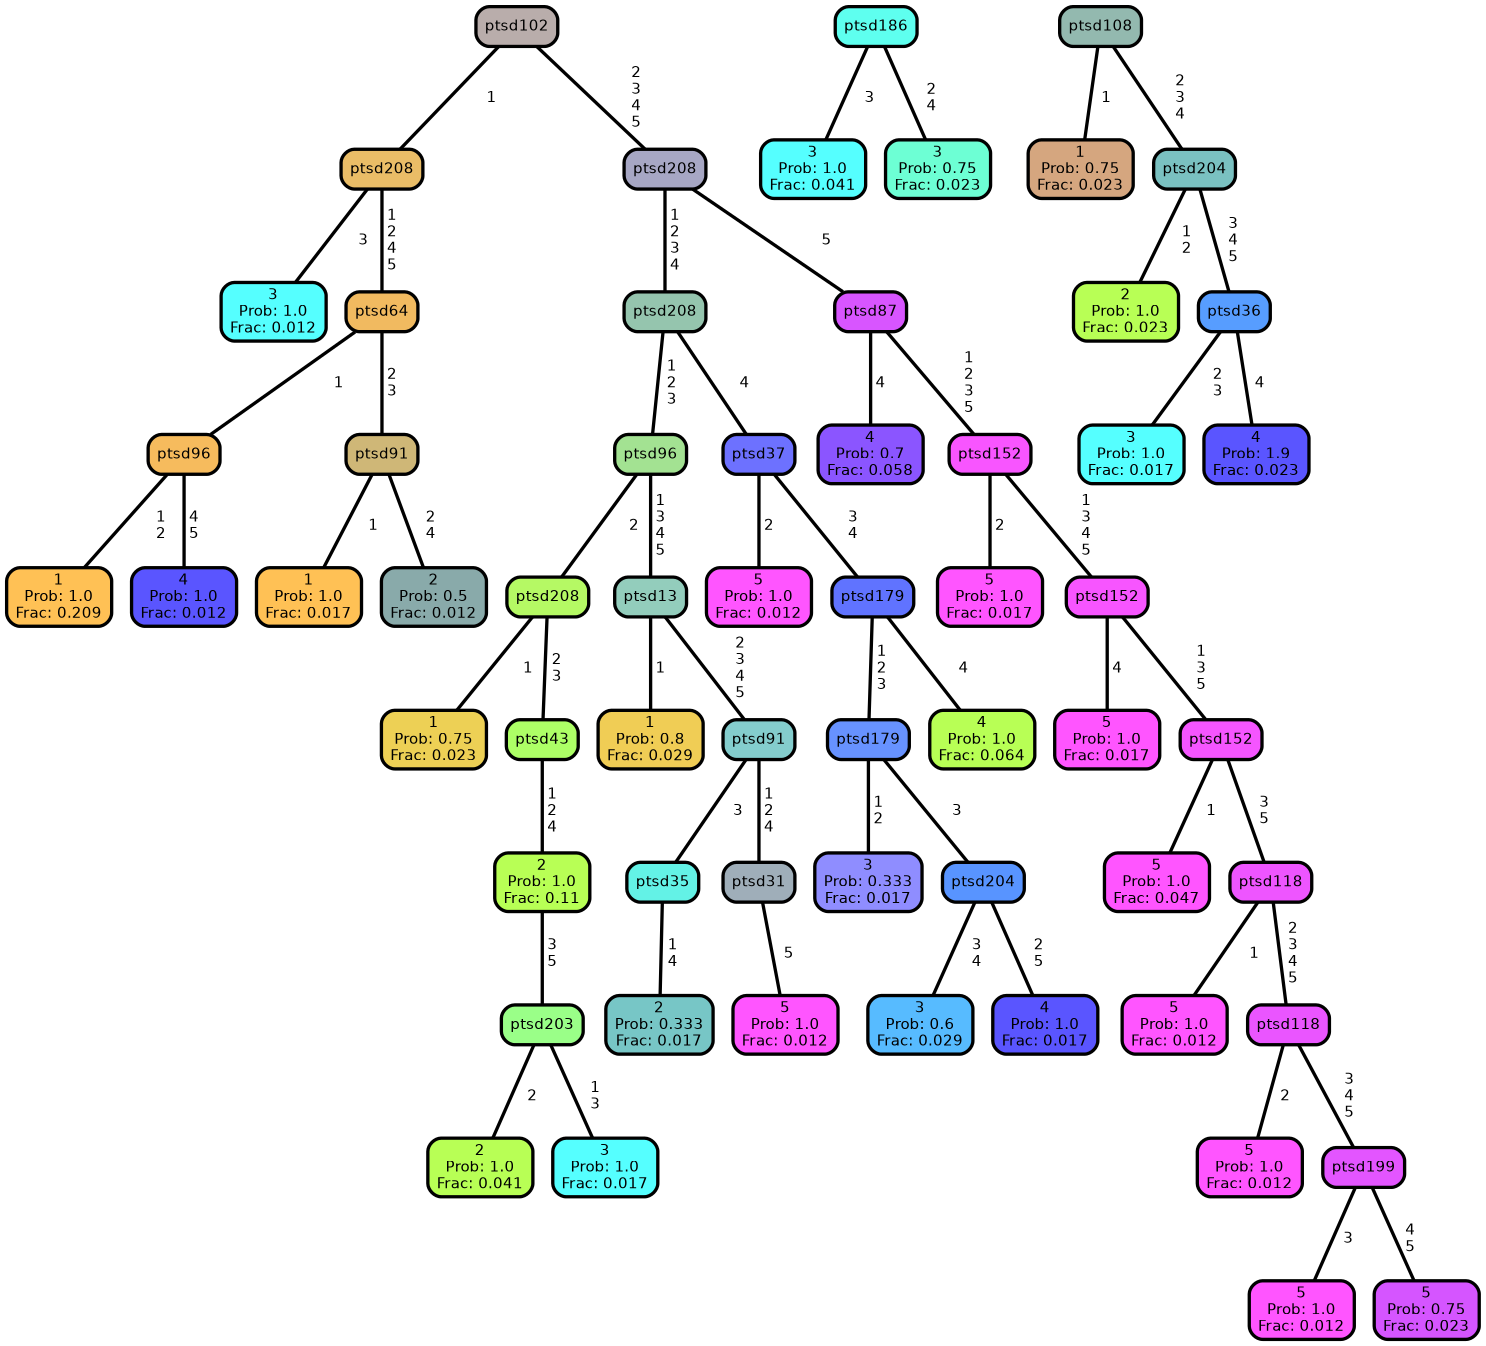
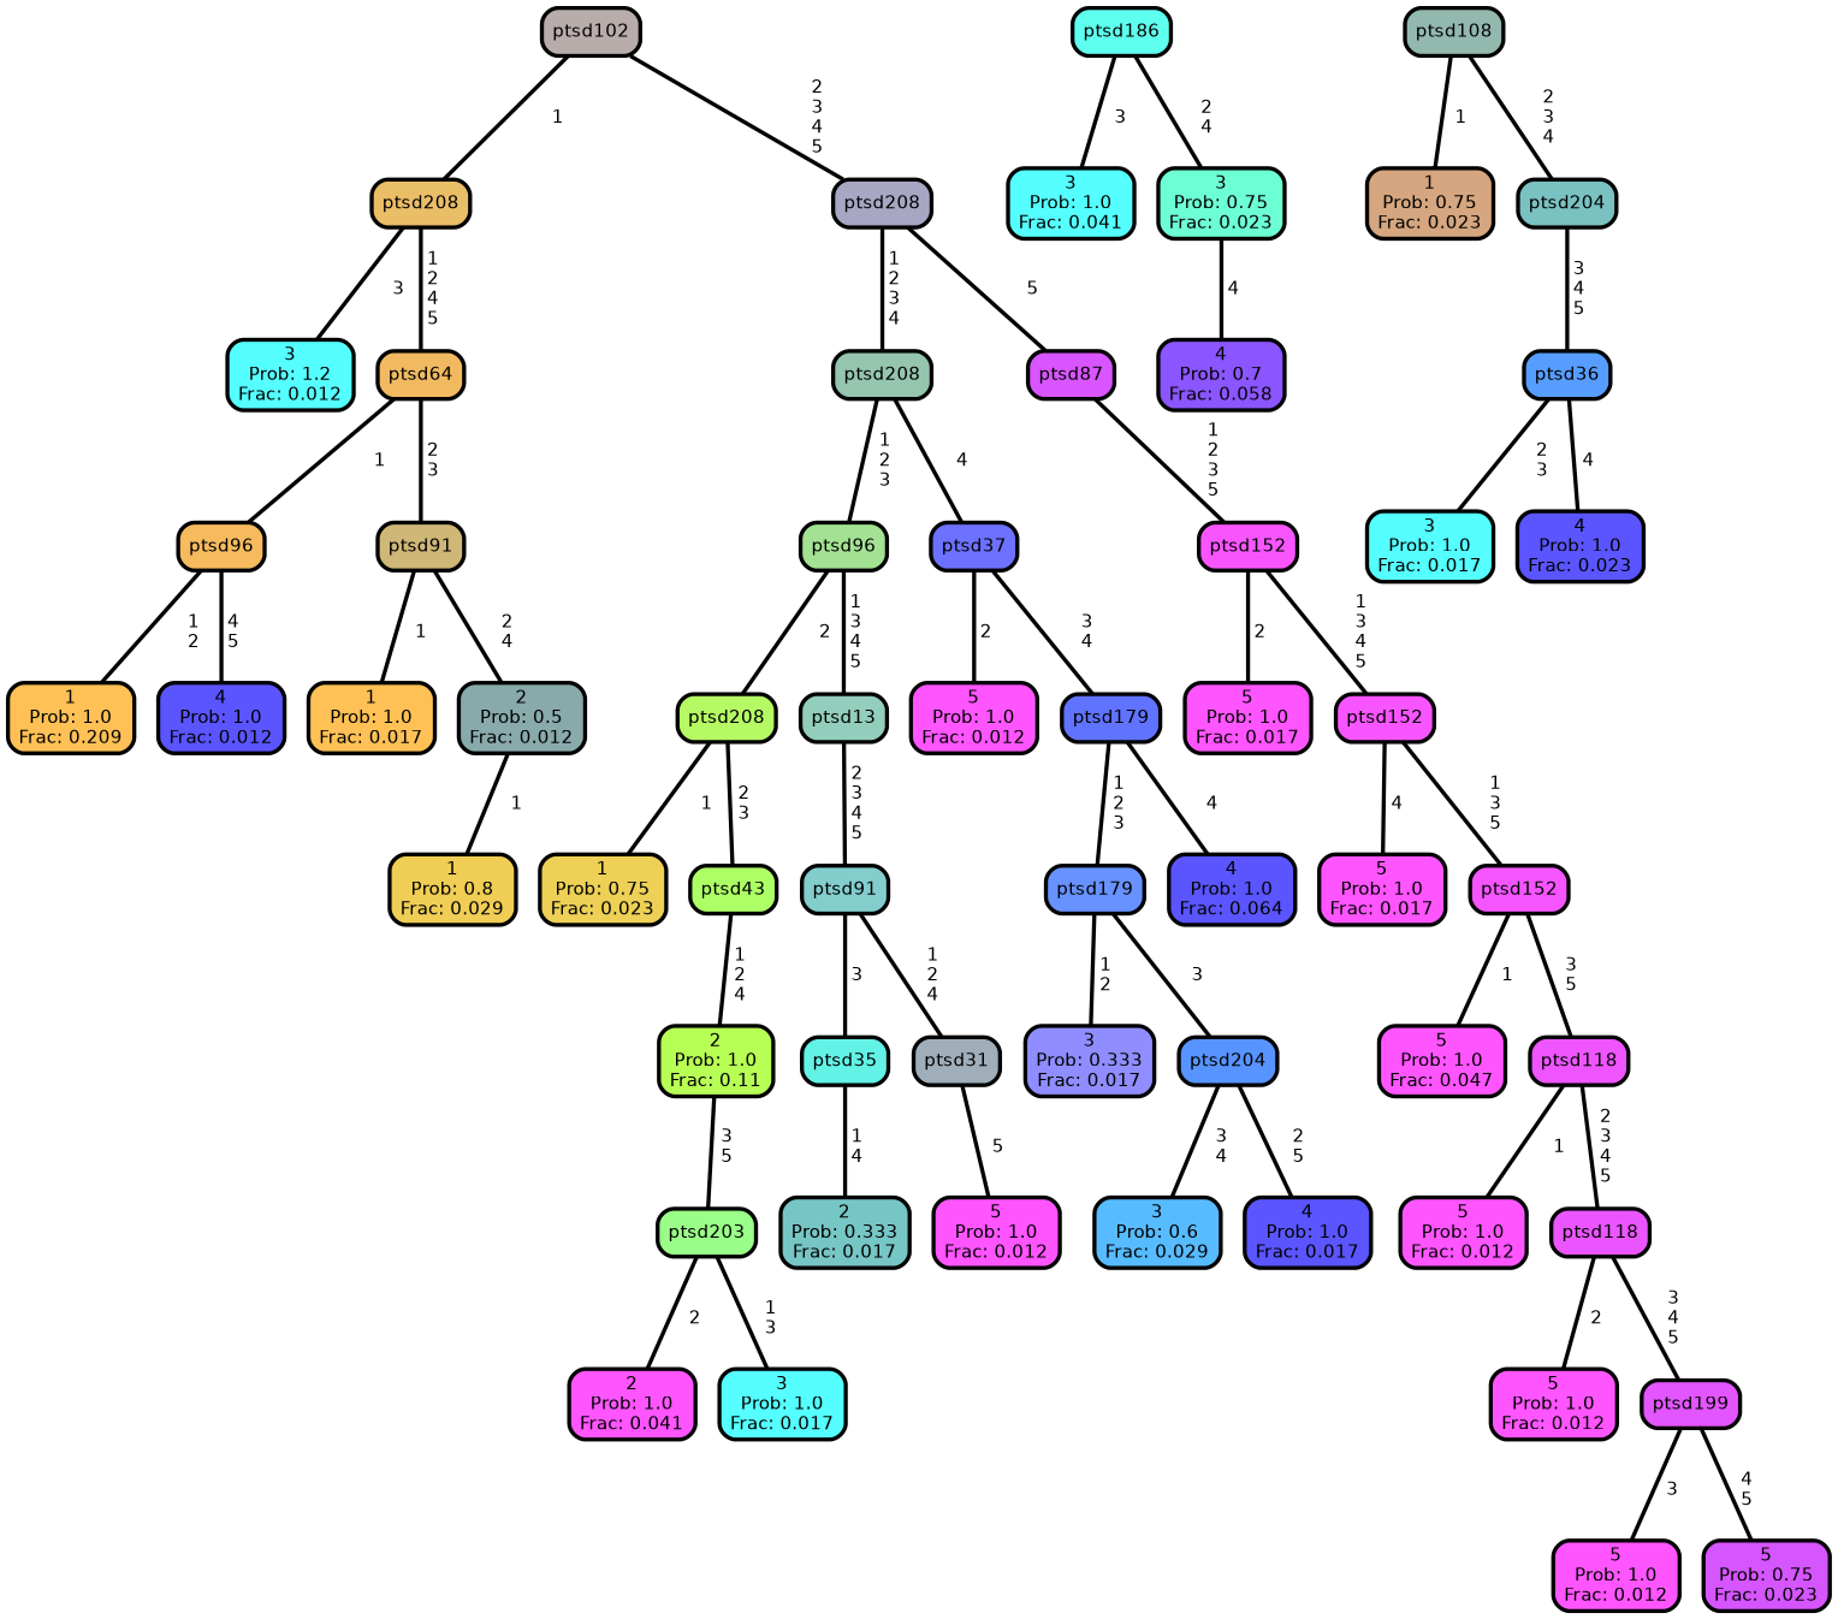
  graph {
    ranksep="0 equally"
    splines=straight
    node [color=black fillcolor="#ff55ff" fontcolor=black fontname=helvetica penwidth=3 shape=box style="filled, rounded"]
    edge [color=black fontname=helvetica penwidth=3]
-   n1 [fillcolor="#55ffff" label="3\nProb: 1.0\nFrac: 0.012"]
+   n1 [fillcolor="#55ffff" label="3\nProb: 1.2\nFrac: 0.012"]
    n2 [fillcolor="#eabd67" label=ptsd208]
    n3 [fillcolor="#f1ba60" label=ptsd64]
    n4 [fillcolor="#f6bb5d" label=ptsd96]
    n5 [fillcolor="#cfb777" label=ptsd91]
    n6 [fillcolor="#ffc155" label="1\nProb: 1.0\nFrac: 0.209"]
    n7 [fillcolor="#5a55ff" label="4\nProb: 1.0\nFrac: 0.012"]
    n8 [fillcolor="#ffc155" label="1\nProb: 1.0\nFrac: 0.017"]
    n9 [fillcolor="#89aaaa" label="2\nProb: 0.5\nFrac: 0.012"]
    n10 [fillcolor="#b9adab" label=ptsd102]
    n11 [fillcolor="#a7a7c4" label=ptsd208]
    n12 [fillcolor="#95c5ae" label=ptsd208]
    n13 [fillcolor="#d855ff" label=ptsd87]
    n14 [fillcolor="#edd055" label="1\nProb: 0.75\nFrac: 0.023"]
    n15 [fillcolor="#b5f964" label=ptsd208]
    n16 [fillcolor="#adff66" label=ptsd43]
    n17 [fillcolor="#b8ff55" label="2\nProb: 1.0\nFrac: 0.11"]
    n18 [fillcolor="#9aff88" label=ptsd203]
-   n19 [fillcolor="#b8ff55" label="2\nProb: 1.0\nFrac: 0.041"]
+   n19 [label="2\nProb: 1.0\nFrac: 0.041"]
    n20 [fillcolor="#55ffff" label="3\nProb: 1.0\nFrac: 0.017"]
    n21 [fillcolor="#a3e292" label=ptsd96]
    n22 [fillcolor="#93cdbc" label=ptsd13]
    n23 [fillcolor="#f0cd55" label="1\nProb: 0.8\nFrac: 0.029"]
    n24 [fillcolor="#84cdcd" label=ptsd91]
    n25 [fillcolor="#63f2e6" label=ptsd35]
    n26 [fillcolor="#9faeb9" label=ptsd31]
    n27 [fillcolor="#55ffff" label="3\nProb: 1.0\nFrac: 0.041"]
    n28 [fillcolor="#5effef" label=ptsd186]
    n29 [fillcolor="#6dffd4" label="3\nProb: 0.75\nFrac: 0.023"]
    n30 [fillcolor="#77c6c6" label="2\nProb: 0.333\nFrac: 0.017"]
    n31 [label="5\nProb: 1.0\nFrac: 0.012"]
    n32 [fillcolor="#d5a67f" label="1\nProb: 0.75\nFrac: 0.023"]
    n33 [fillcolor="#93b9af" label=ptsd108]
    n34 [fillcolor="#7ac1c1" label=ptsd204]
-   n35 [fillcolor="#b8ff55" label="2\nProb: 1.0\nFrac: 0.023"]
    n36 [fillcolor="#579dff" label=ptsd36]
    n37 [fillcolor="#55ffff" label="3\nProb: 1.0\nFrac: 0.017"]
-   n38 [fillcolor="#5a55ff" label="4\nProb: 1.9\nFrac: 0.023"]
+   n38 [fillcolor="#5a55ff" label="4\nProb: 1.0\nFrac: 0.023"]
    n39 [fillcolor="#6d71ff" label=ptsd37]
    n40 [label="5\nProb: 1.0\nFrac: 0.012"]
    n41 [fillcolor="#6073ff" label=ptsd179]
    n42 [fillcolor="#6792ff" label=ptsd179]
-   n43 [fillcolor="#b8ff55" label="4\nProb: 1.0\nFrac: 0.064"]
+   n43 [fillcolor="#5a55ff" label="4\nProb: 1.0\nFrac: 0.064"]
    n44 [fillcolor="#8f8dff" label="3\nProb: 0.333\nFrac: 0.017"]
    n45 [fillcolor="#5894ff" label=ptsd204]
    n46 [fillcolor="#57bbff" label="3\nProb: 0.6\nFrac: 0.029"]
    n47 [fillcolor="#5a55ff" label="4\nProb: 1.0\nFrac: 0.017"]
    n48 [fillcolor="#8b55ff" label="4\nProb: 0.7\nFrac: 0.058"]
    n49 [fillcolor="#f855ff" label=ptsd152]
    n50 [label="5\nProb: 1.0\nFrac: 0.017"]
    n51 [fillcolor="#f755ff" label=ptsd152]
    n52 [label="5\nProb: 1.0\nFrac: 0.017"]
    n53 [fillcolor="#f555ff" label=ptsd152]
    n54 [label="5\nProb: 1.0\nFrac: 0.047"]
    n55 [fillcolor="#ee55ff" label=ptsd118]
    n56 [label="5\nProb: 1.0\nFrac: 0.012"]
    n57 [fillcolor="#ea55ff" label=ptsd118]
    n58 [label="5\nProb: 1.0\nFrac: 0.012"]
    n59 [fillcolor="#e355ff" label=ptsd199]
    n60 [label="5\nProb: 1.0\nFrac: 0.012"]
    n61 [fillcolor="#d555ff" label="5\nProb: 0.75\nFrac: 0.023"]
    subgraph sub_1 {
      rank=same
    }
    n2 -- n1 [label=" 3"]
    n2 -- n3 [label=" 1\n 2\n 4\n 5"]
    n3 -- n4 [label=" 1"]
    n3 -- n5 [label=" 2\n 3"]
    n4 -- n6 [label=" 1\n 2"]
    n4 -- n7 [label=" 4\n 5"]
    n5 -- n8 [label=" 1"]
    n5 -- n9 [label=" 2\n 4"]
    n10 -- n2 [label=" 1"]
    n10 -- n11 [label=" 2\n 3\n 4\n 5"]
    n11 -- n12 [label=" 1\n 2\n 3\n 4"]
    n11 -- n13 [label=" 5"]
    n12 -- n21 [label=" 1\n 2\n 3"]
    n12 -- n39 [label=" 4"]
-   n13 -- n48 [label=" 4"]
+   n29 -- n48 [label=" 4"]
    n13 -- n49 [label=" 1\n 2\n 3\n 5"]
    n15 -- n14 [label=" 1"]
    n15 -- n16 [label=" 2\n 3"]
    n16 -- n17 [label=" 1\n 2\n 4"]
    n17 -- n18 [label=" 3\n 5"]
    n18 -- n19 [label=" 2"]
    n18 -- n20 [label=" 1\n 3"]
    n21 -- n15 [label=" 2"]
    n21 -- n22 [label=" 1\n 3\n 4\n 5"]
-   n22 -- n23 [label=" 1"]
+   n9 -- n23 [label=" 1"]
    n22 -- n24 [label=" 2\n 3\n 4\n 5"]
    n24 -- n25 [label=" 3"]
    n24 -- n26 [label=" 1\n 2\n 4"]
    n25 -- n30 [label=" 1\n 4"]
    n26 -- n31 [label=" 5"]
    n28 -- n27 [label=" 3"]
    n28 -- n29 [label=" 2\n 4"]
    n33 -- n32 [label=" 1"]
    n33 -- n34 [label=" 2\n 3\n 4"]
-   n34 -- n35 [label=" 1\n 2"]
    n34 -- n36 [label=" 3\n 4\n 5"]
    n36 -- n37 [label=" 2\n 3"]
    n36 -- n38 [label=" 4"]
    n39 -- n40 [label=" 2"]
    n39 -- n41 [label=" 3\n 4"]
    n41 -- n42 [label=" 1\n 2\n 3"]
    n41 -- n43 [label=" 4"]
    n42 -- n44 [label=" 1\n 2"]
    n42 -- n45 [label=" 3"]
    n45 -- n46 [label=" 3\n 4"]
    n45 -- n47 [label=" 2\n 5"]
    n49 -- n50 [label=" 2"]
    n49 -- n51 [label=" 1\n 3\n 4\n 5"]
    n51 -- n52 [label=" 4"]
    n51 -- n53 [label=" 1\n 3\n 5"]
    n53 -- n54 [label=" 1"]
    n53 -- n55 [label=" 3\n 5"]
    n55 -- n56 [label=" 1"]
    n55 -- n57 [label=" 2\n 3\n 4\n 5"]
    n57 -- n58 [label=" 2"]
    n57 -- n59 [label=" 3\n 4\n 5"]
    n59 -- n60 [label=" 3"]
    n59 -- n61 [label=" 4\n 5"]
  }
